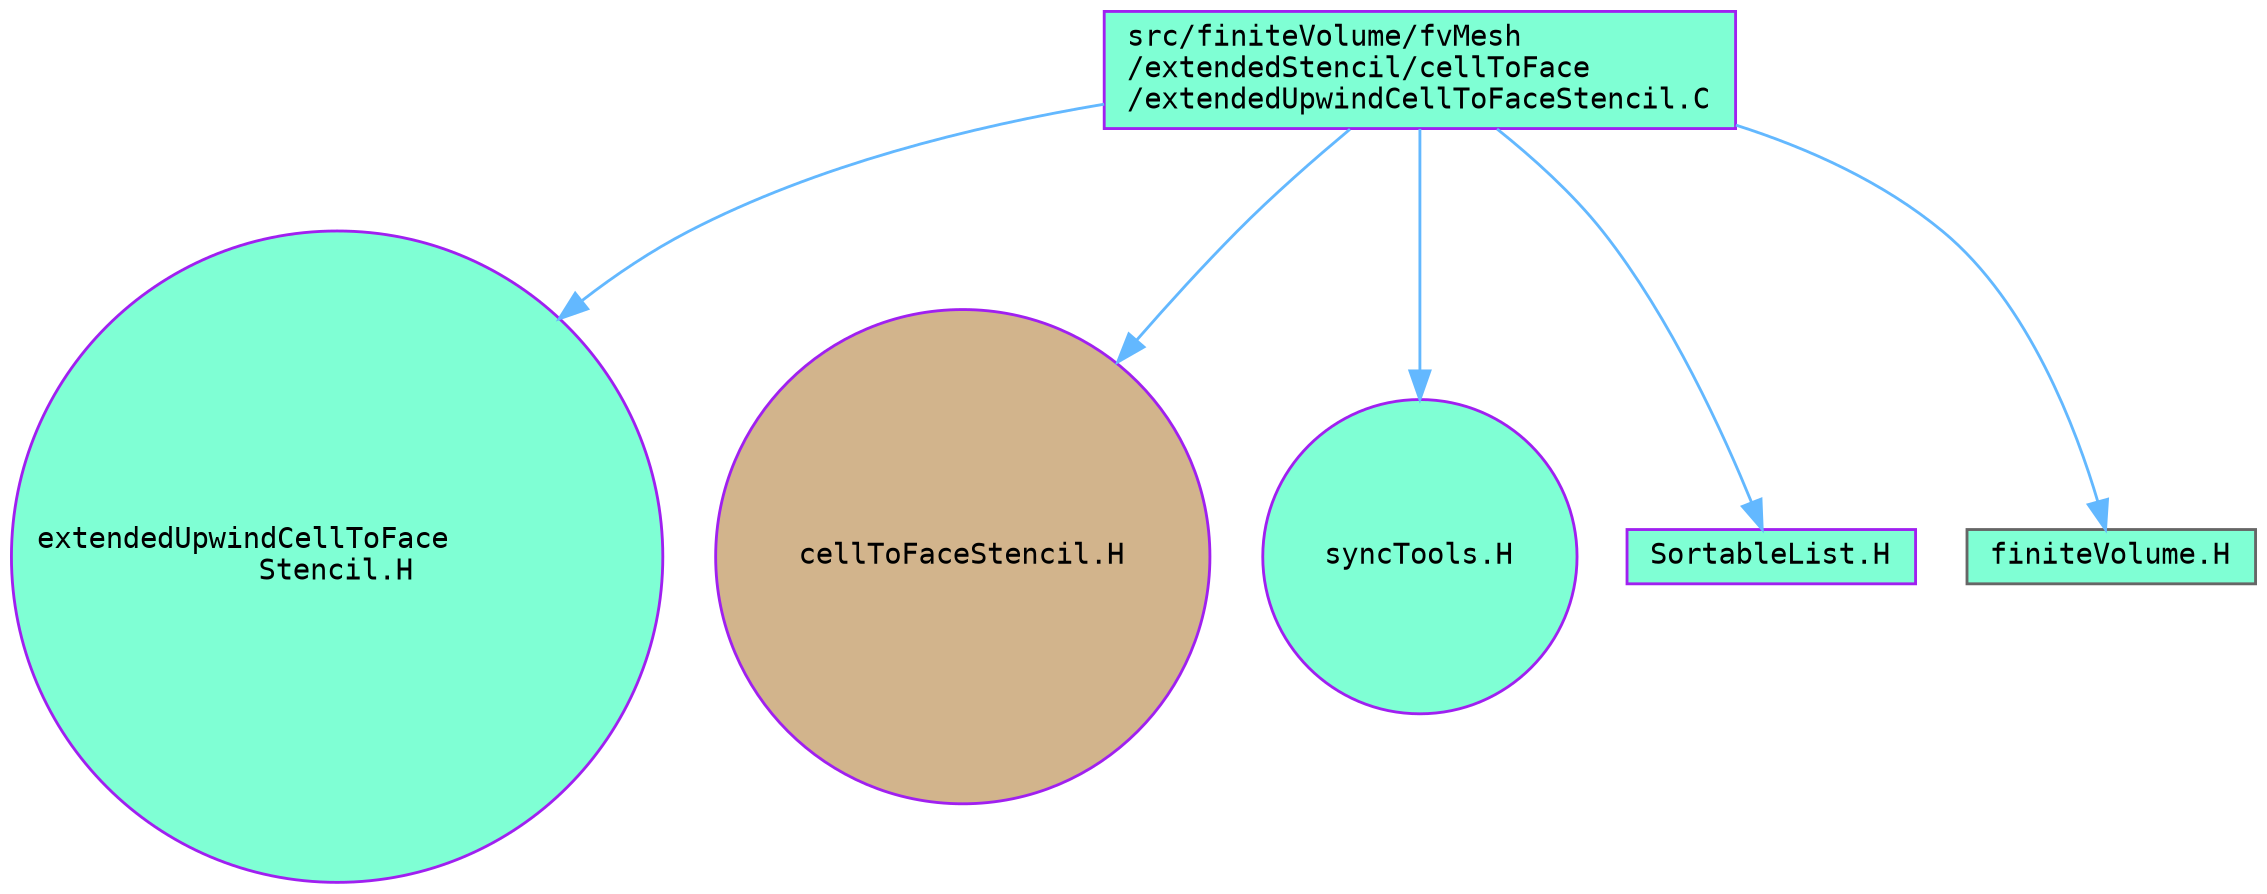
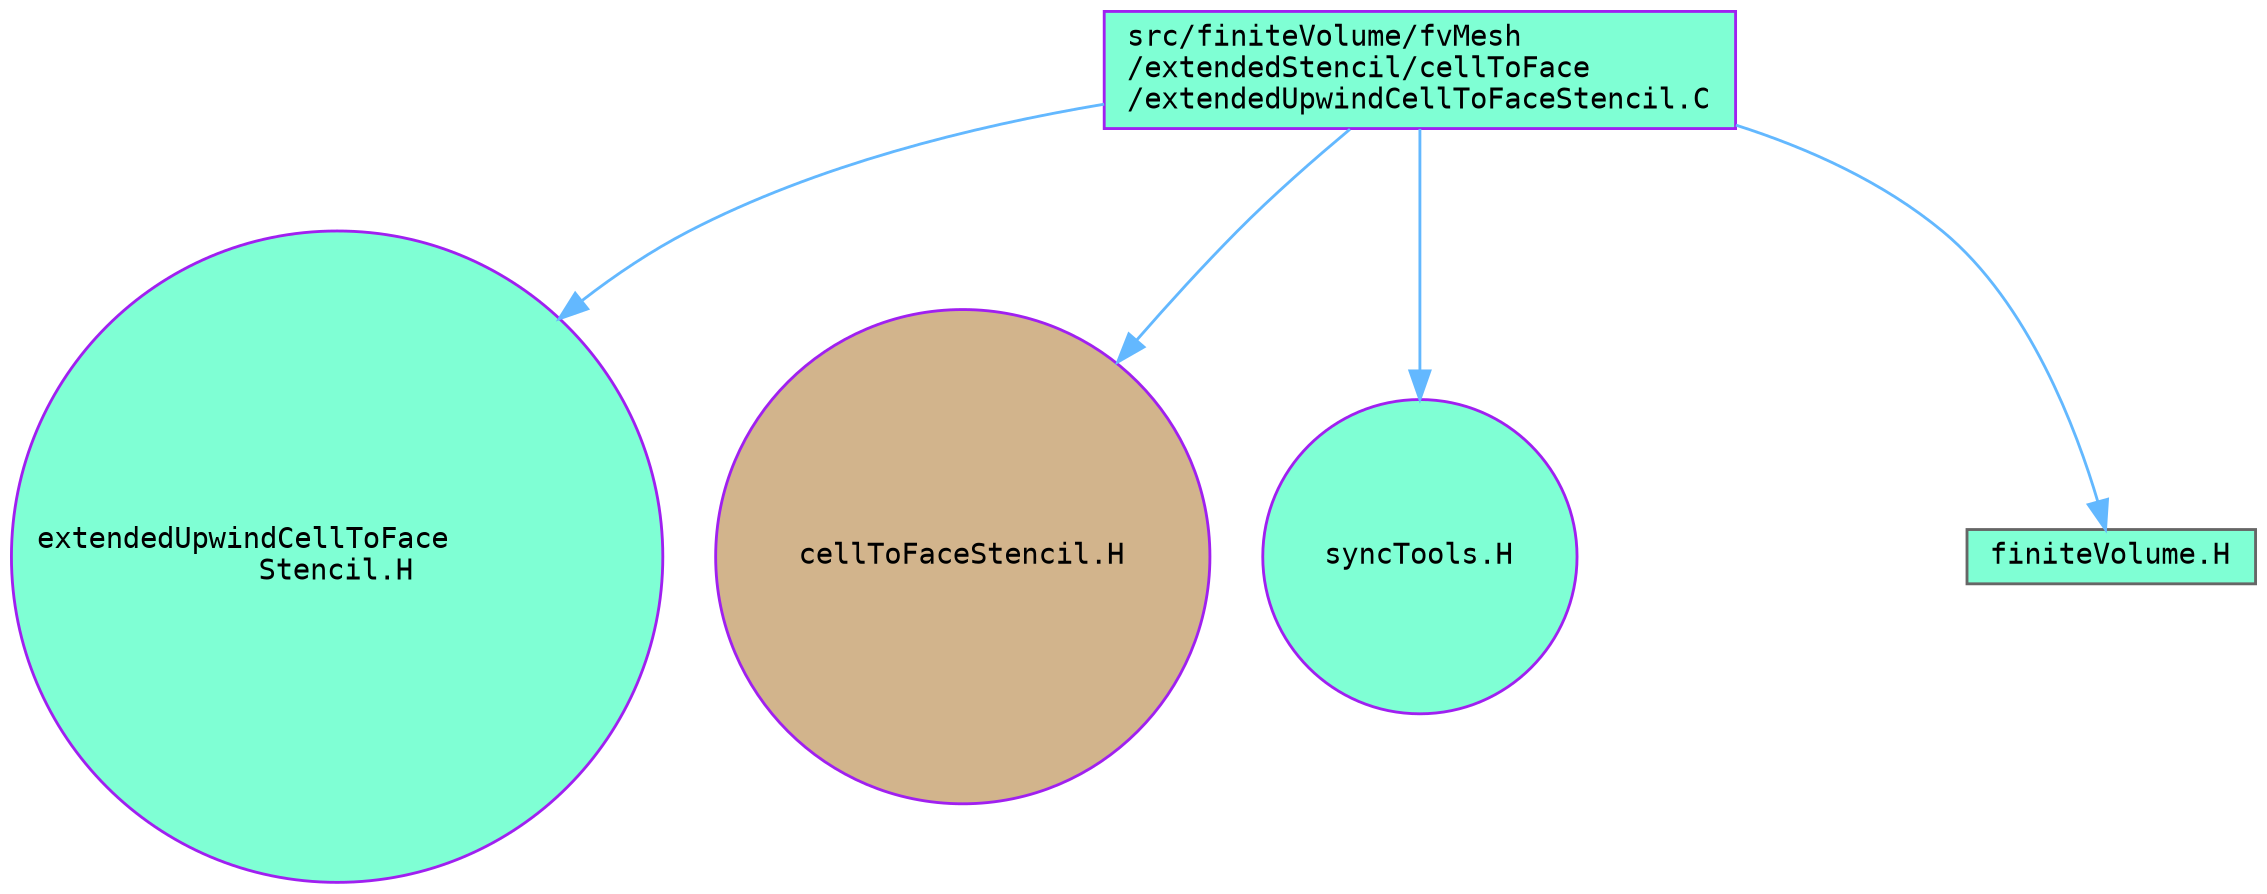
  digraph {
    fontname="DejaVu Sans Mono"
    node [color=purple fillcolor=aquamarine fontname="DejaVu Sans Mono" fontsize=10 shape=box style=filled]
    edge [color=steelblue1 fontname="DejaVu Sans Mono" fontsize=10 labelfontname=Helvetica labelfontsize=10 style=solid]
    n1 [fontcolor=black height=0.2 label="src/finiteVolume/fvMesh\l/extendedStencil/cellToFace\l/extendedUpwindCellToFaceStencil.C" width=0.4]
    n2 [height=0.2 label="extendedUpwindCellToFace\lStencil.H" shape=circle width=0.4]
    n3 [fillcolor=tan height=0.2 label="cellToFaceStencil.H" shape=circle width=0.4]
    n4 [height=0.2 label="syncTools.H" shape=circle width=0.4]
-   n5 [height=0.2 label="SortableList.H" width=0.4]
    n6 [color=gray40 height=0.2 label="finiteVolume.H" width=0.4]
    n1 -> n2
    n1 -> n3
    n1 -> n4
-   n1 -> n5
    n1 -> n6
  }
